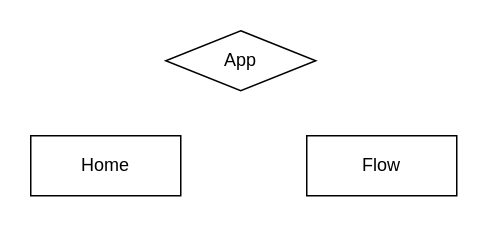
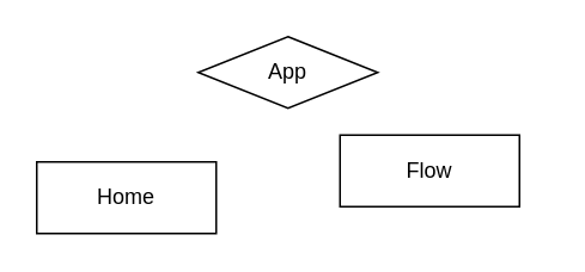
  <mxCell id="0" />
  <mxCell id="1" parent="0" />
  <mxCell id="2" value="App" style="rhombus;whiteSpace=wrap;html=1;" vertex="1" parent="1"><mxGeometry x="110" y="20" width="100" height="40" as="geometry" /></mxCell>
  <mxCell id="3" value="Home" style="whiteSpace=wrap;html=1;" vertex="1" parent="1"><mxGeometry x="20" y="90" width="100" height="40" as="geometry" /></mxCell>
- <mxCell id="4" value="Flow" style="whiteSpace=wrap;html=1;" vertex="1" parent="1"><mxGeometry x="204" y="90" width="100" height="40" as="geometry" /></mxCell>
+ <mxCell id="4" value="Flow" style="whiteSpace=wrap;html=1;" vertex="1" parent="1"><mxGeometry x="189" y="75" width="100" height="40" as="geometry" /></mxCell>
